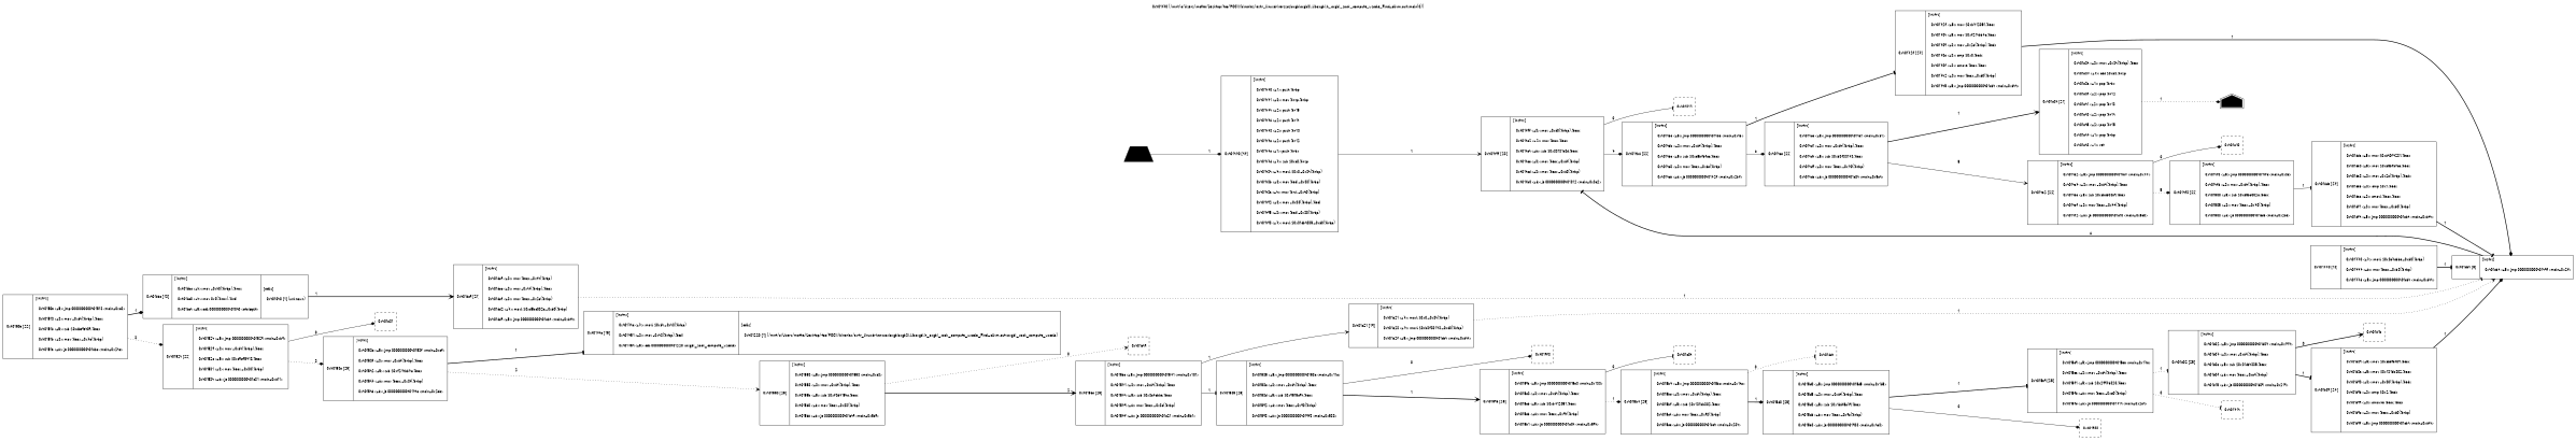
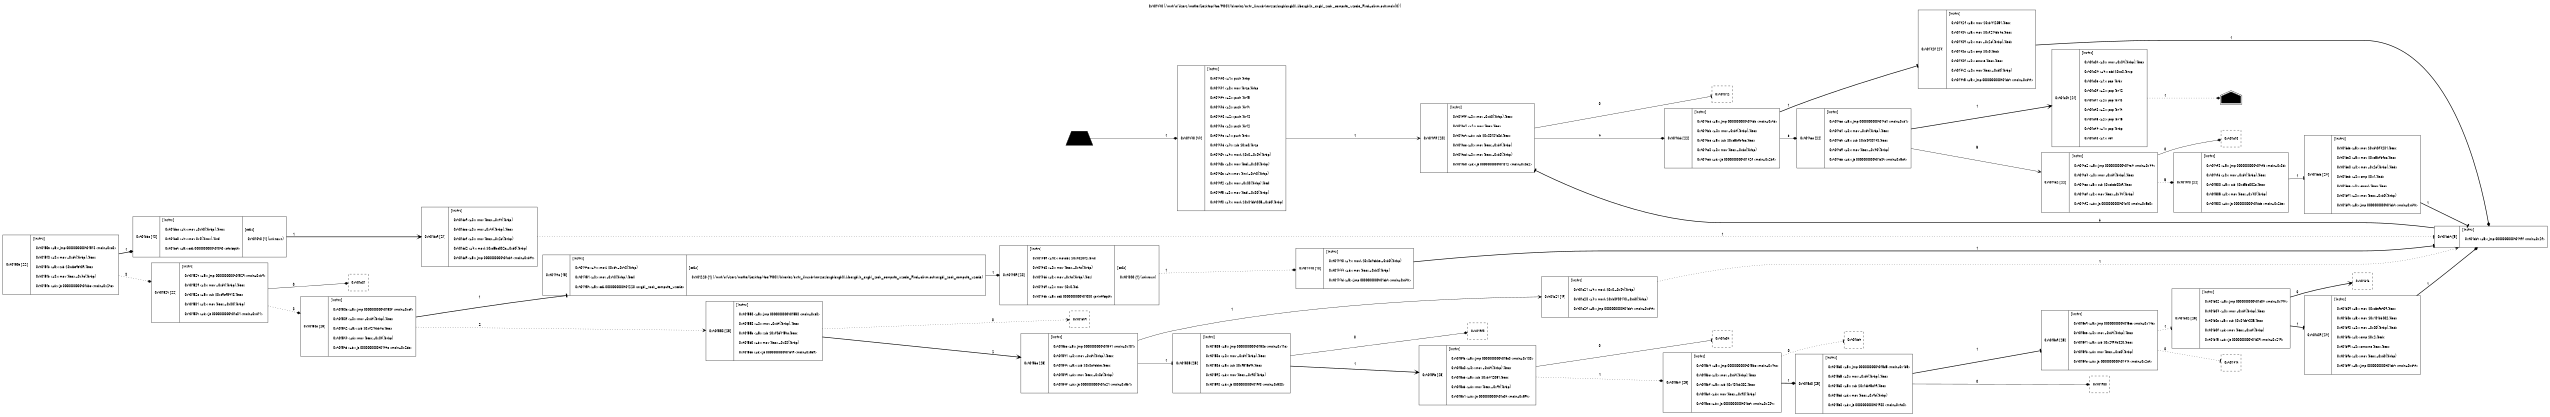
  digraph {
    fontname="Patrick Hand"
    label="0x401470 (/mnt/c/Users/mathe/Desktop/tcc/POCII/binaries/extr_linuxdriversscsicxgbicxgb3i..libcxgbi.h_cxgbi_sock_compute_wscale_Final-ollvm.out::main(0))"
    labelloc=t
    rankdir=LR
    node [fontname="Patrick Hand" shape=record]
    edge [arrowhead=diamond fontname="Patrick Hand" style=bold]
    Entry [fillcolor=black height=0.3 shape=trapezium style=filled width=0.3]
    n2 [label="{\n     0x401470 [47]\l\n     | [instrs]\l\n     &nbsp;&nbsp;0x401470 \<+1\>: push %rbp\l\n     &nbsp;&nbsp;0x401471 \<+3\>: mov %rsp,%rbp\l\n     &nbsp;&nbsp;0x401474 \<+2\>: push %r15\l\n     &nbsp;&nbsp;0x401476 \<+2\>: push %r14\l\n     &nbsp;&nbsp;0x401478 \<+2\>: push %r13\l\n     &nbsp;&nbsp;0x40147a \<+2\>: push %r12\l\n     &nbsp;&nbsp;0x40147c \<+1\>: push %rbx\l\n     &nbsp;&nbsp;0x40147d \<+7\>: sub $0xa8,%rsp\l\n     &nbsp;&nbsp;0x401484 \<+7\>: movl $0x0,-0x34(%rbp)\l\n     &nbsp;&nbsp;0x40148b \<+3\>: mov %edi,-0x38(%rbp)\l\n     &nbsp;&nbsp;0x40148e \<+4\>: mov %rsi,-0x40(%rbp)\l\n     &nbsp;&nbsp;0x401492 \<+3\>: mov -0x38(%rbp),%edi\l\n     &nbsp;&nbsp;0x401495 \<+3\>: mov %edi,-0x30(%rbp)\l\n     &nbsp;&nbsp;0x401498 \<+7\>: movl $0x31db4335,-0x60(%rbp)\l\n  }"]
    n3 [label="{\n     0x40149f [23]\l\n     | [instrs]\l\n     &nbsp;&nbsp;0x40149f \<+3\>: mov -0x60(%rbp),%eax\l\n     &nbsp;&nbsp;0x4014a2 \<+2\>: mov %eax,%ecx\l\n     &nbsp;&nbsp;0x4014a4 \<+6\>: sub $0x83181a3d,%ecx\l\n     &nbsp;&nbsp;0x4014aa \<+3\>: mov %eax,-0x64(%rbp)\l\n     &nbsp;&nbsp;0x4014ad \<+3\>: mov %ecx,-0x68(%rbp)\l\n     &nbsp;&nbsp;0x4014b0 \<+6\>: je 0000000000401812 \<main+0x3a2\>\l\n  }"]
    n4 [label="{\n     0x401812\l\n  }" style=dashed]
    n5 [label="{\n     0x4014b6 [22]\l\n     | [instrs]\l\n     &nbsp;&nbsp;0x4014b6 \<+5\>: jmp 00000000004014bb \<main+0x4b\>\l\n     &nbsp;&nbsp;0x4014bb \<+3\>: mov -0x64(%rbp),%eax\l\n     &nbsp;&nbsp;0x4014be \<+5\>: sub $0xa5bfbfac,%eax\l\n     &nbsp;&nbsp;0x4014c3 \<+3\>: mov %eax,-0x6c(%rbp)\l\n     &nbsp;&nbsp;0x4014c6 \<+6\>: je 000000000040172f \<main+0x2bf\>\l\n  }"]
    n6 [label="{\n     0x40172f [27]\l\n     | [instrs]\l\n     &nbsp;&nbsp;0x40172f \<+5\>: mov $0xb712051,%eax\l\n     &nbsp;&nbsp;0x401734 \<+5\>: mov $0xf214bb7c,%ecx\l\n     &nbsp;&nbsp;0x401739 \<+3\>: mov -0x2c(%rbp),%edx\l\n     &nbsp;&nbsp;0x40173c \<+3\>: cmp $0x0,%edx\l\n     &nbsp;&nbsp;0x40173f \<+3\>: cmove %ecx,%eax\l\n     &nbsp;&nbsp;0x401742 \<+3\>: mov %eax,-0x60(%rbp)\l\n     &nbsp;&nbsp;0x401745 \<+5\>: jmp 0000000000401ab4 \<main+0x644\>\l\n  }"]
    n7 [label="{\n     0x4014cc [22]\l\n     | [instrs]\l\n     &nbsp;&nbsp;0x4014cc \<+5\>: jmp 00000000004014d1 \<main+0x61\>\l\n     &nbsp;&nbsp;0x4014d1 \<+3\>: mov -0x64(%rbp),%eax\l\n     &nbsp;&nbsp;0x4014d4 \<+5\>: sub $0xb3f33173,%eax\l\n     &nbsp;&nbsp;0x4014d9 \<+3\>: mov %eax,-0x70(%rbp)\l\n     &nbsp;&nbsp;0x4014dc \<+6\>: je 0000000000401a34 \<main+0x5c4\>\l\n  }"]
    n8 [label="{\n     0x401ab4 [5]\l\n     | [instrs]\l\n     &nbsp;&nbsp;0x401ab4 \<+5\>: jmp 000000000040149f \<main+0x2f\>\l\n  }"]
    n9 [label="{\n     0x401a34 [21]\l\n     | [instrs]\l\n     &nbsp;&nbsp;0x401a34 \<+3\>: mov -0x34(%rbp),%eax\l\n     &nbsp;&nbsp;0x401a37 \<+7\>: add $0xa8,%rsp\l\n     &nbsp;&nbsp;0x401a3e \<+1\>: pop %rbx\l\n     &nbsp;&nbsp;0x401a3f \<+2\>: pop %r12\l\n     &nbsp;&nbsp;0x401a41 \<+2\>: pop %r13\l\n     &nbsp;&nbsp;0x401a43 \<+2\>: pop %r14\l\n     &nbsp;&nbsp;0x401a45 \<+2\>: pop %r15\l\n     &nbsp;&nbsp;0x401a47 \<+1\>: pop %rbp\l\n     &nbsp;&nbsp;0x401a48 \<+1\>: ret\l\n  }"]
    n10 [label="{\n     0x4014e2 [22]\l\n     | [instrs]\l\n     &nbsp;&nbsp;0x4014e2 \<+5\>: jmp 00000000004014e7 \<main+0x77\>\l\n     &nbsp;&nbsp;0x4014e7 \<+3\>: mov -0x64(%rbp),%eax\l\n     &nbsp;&nbsp;0x4014ea \<+5\>: sub $0xcbab0869,%eax\l\n     &nbsp;&nbsp;0x4014ef \<+3\>: mov %eax,-0x74(%rbp)\l\n     &nbsp;&nbsp;0x4014f2 \<+6\>: je 0000000000401a10 \<main+0x5a0\>\l\n  }"]
    Exit [fillcolor=black height=0.3 peripheries=2 shape=house style=filled width=0.3]
    n12 [label="{\n     0x401a10\l\n  }" style=dashed]
    n13 [label="{\n     0x4014f8 [22]\l\n     | [instrs]\l\n     &nbsp;&nbsp;0x4014f8 \<+5\>: jmp 00000000004014fd \<main+0x8d\>\l\n     &nbsp;&nbsp;0x4014fd \<+3\>: mov -0x64(%rbp),%eax\l\n     &nbsp;&nbsp;0x401500 \<+5\>: sub $0xd5bc002a,%eax\l\n     &nbsp;&nbsp;0x401505 \<+3\>: mov %eax,-0x78(%rbp)\l\n     &nbsp;&nbsp;0x401508 \<+6\>: je 00000000004016de \<main+0x26e\>\l\n  }"]
    n14 [label="{\n     0x401770 [18]\l\n     | [instrs]\l\n     &nbsp;&nbsp;0x401770 \<+7\>: movl $0x8a7cbbe,-0x60(%rbp)\l\n     &nbsp;&nbsp;0x401777 \<+6\>: mov %eax,-0xb8(%rbp)\l\n     &nbsp;&nbsp;0x40177d \<+5\>: jmp 0000000000401ab4 \<main+0x644\>\l\n  }"]
    n15 [label="{\n     0x4016de [27]\l\n     | [instrs]\l\n     &nbsp;&nbsp;0x4016de \<+5\>: mov $0x643f7281,%eax\l\n     &nbsp;&nbsp;0x4016e3 \<+5\>: mov $0xa5bfbfac,%ecx\l\n     &nbsp;&nbsp;0x4016e8 \<+3\>: mov -0x2c(%rbp),%edx\l\n     &nbsp;&nbsp;0x4016eb \<+3\>: cmp $0x1,%edx\l\n     &nbsp;&nbsp;0x4016ee \<+3\>: cmovl %ecx,%eax\l\n     &nbsp;&nbsp;0x4016f1 \<+3\>: mov %eax,-0x60(%rbp)\l\n     &nbsp;&nbsp;0x4016f4 \<+5\>: jmp 0000000000401ab4 \<main+0x644\>\l\n  }"]
+   n16 [label="{\n     0x401759 [23]\l\n     | [instrs]\l\n     &nbsp;&nbsp;0x401759 \<+10\>: movabs $0x4020f2,%rdi\l\n     &nbsp;&nbsp;0x401763 \<+3\>: mov %eax,-0x4c(%rbp)\l\n     &nbsp;&nbsp;0x401766 \<+3\>: mov -0x4c(%rbp),%esi\l\n     &nbsp;&nbsp;0x401769 \<+2\>: mov $0x0,%al\l\n     &nbsp;&nbsp;0x40176b \<+5\>: call 0000000000401030 \<printf@plt\>\l\n     | [calls]\l\n     &nbsp;&nbsp;0x401030 \{1\} (unknown)\l\n  }"]
    n17 [label="{\n     0x40150e [22]\l\n     | [instrs]\l\n     &nbsp;&nbsp;0x40150e \<+5\>: jmp 0000000000401513 \<main+0xa3\>\l\n     &nbsp;&nbsp;0x401513 \<+3\>: mov -0x64(%rbp),%eax\l\n     &nbsp;&nbsp;0x401516 \<+5\>: sub $0xd6e9e409,%eax\l\n     &nbsp;&nbsp;0x40151b \<+3\>: mov %eax,-0x7c(%rbp)\l\n     &nbsp;&nbsp;0x40151e \<+6\>: je 00000000004016bc \<main+0x24c\>\l\n  }"]
    n18 [label="{\n     0x4016bc [13]\l\n     | [instrs]\l\n     &nbsp;&nbsp;0x4016bc \<+4\>: mov -0x40(%rbp),%rax\l\n     &nbsp;&nbsp;0x4016c0 \<+4\>: mov 0x8(%rax),%rdi\l\n     &nbsp;&nbsp;0x4016c4 \<+5\>: call 0000000000401040 \<atoi@plt\>\l\n     | [calls]\l\n     &nbsp;&nbsp;0x401040 \{1\} (unknown)\l\n  }"]
    n19 [label="{\n     0x401524 [22]\l\n     | [instrs]\l\n     &nbsp;&nbsp;0x401524 \<+5\>: jmp 0000000000401529 \<main+0xb9\>\l\n     &nbsp;&nbsp;0x401529 \<+3\>: mov -0x64(%rbp),%eax\l\n     &nbsp;&nbsp;0x40152c \<+5\>: sub $0xd9cf5718,%eax\l\n     &nbsp;&nbsp;0x401531 \<+3\>: mov %eax,-0x80(%rbp)\l\n     &nbsp;&nbsp;0x401534 \<+6\>: je 0000000000401a81 \<main+0x611\>\l\n  }"]
    n20 [label="{\n     0x4016c9 [21]\l\n     | [instrs]\l\n     &nbsp;&nbsp;0x4016c9 \<+3\>: mov %eax,-0x44(%rbp)\l\n     &nbsp;&nbsp;0x4016cc \<+3\>: mov -0x44(%rbp),%eax\l\n     &nbsp;&nbsp;0x4016cf \<+3\>: mov %eax,-0x2c(%rbp)\l\n     &nbsp;&nbsp;0x4016d2 \<+7\>: movl $0xd5bc002a,-0x60(%rbp)\l\n     &nbsp;&nbsp;0x4016d9 \<+5\>: jmp 0000000000401ab4 \<main+0x644\>\l\n  }"]
    n21 [label="{\n     0x401a81\l\n  }" style=dashed]
    n22 [label="{\n     0x40153a [25]\l\n     | [instrs]\l\n     &nbsp;&nbsp;0x40153a \<+5\>: jmp 000000000040153f \<main+0xcf\>\l\n     &nbsp;&nbsp;0x40153f \<+3\>: mov -0x64(%rbp),%eax\l\n     &nbsp;&nbsp;0x401542 \<+5\>: sub $0xf214bb7c,%eax\l\n     &nbsp;&nbsp;0x401547 \<+6\>: mov %eax,-0x84(%rbp)\l\n     &nbsp;&nbsp;0x40154d \<+6\>: je 000000000040174a \<main+0x2da\>\l\n  }"]
    n23 [label="{\n     0x40174a [15]\l\n     | [instrs]\l\n     &nbsp;&nbsp;0x40174a \<+7\>: movl $0x64,-0x48(%rbp)\l\n     &nbsp;&nbsp;0x401751 \<+3\>: mov -0x48(%rbp),%edi\l\n     &nbsp;&nbsp;0x401754 \<+5\>: call 0000000000401220 \<cxgbi_sock_compute_wscale\>\l\n     | [calls]\l\n     &nbsp;&nbsp;0x401220 \{1\} (/mnt/c/Users/mathe/Desktop/tcc/POCII/binaries/extr_linuxdriversscsicxgbicxgb3i..libcxgbi.h_cxgbi_sock_compute_wscale_Final-ollvm.out::cxgbi_sock_compute_wscale)\l\n  }"]
    n24 [label="{\n     0x401553 [25]\l\n     | [instrs]\l\n     &nbsp;&nbsp;0x401553 \<+5\>: jmp 0000000000401558 \<main+0xe8\>\l\n     &nbsp;&nbsp;0x401558 \<+3\>: mov -0x64(%rbp),%eax\l\n     &nbsp;&nbsp;0x40155b \<+5\>: sub $0xf3d7154c,%eax\l\n     &nbsp;&nbsp;0x401560 \<+6\>: mov %eax,-0x88(%rbp)\l\n     &nbsp;&nbsp;0x401566 \<+6\>: je 0000000000401a49 \<main+0x5d9\>\l\n  }"]
    n25 [label="{\n     0x401a49\l\n  }" style=dashed]
    n26 [label="{\n     0x40156c [25]\l\n     | [instrs]\l\n     &nbsp;&nbsp;0x40156c \<+5\>: jmp 0000000000401571 \<main+0x101\>\l\n     &nbsp;&nbsp;0x401571 \<+3\>: mov -0x64(%rbp),%eax\l\n     &nbsp;&nbsp;0x401574 \<+5\>: sub $0x8a7cbbe,%eax\l\n     &nbsp;&nbsp;0x401579 \<+6\>: mov %eax,-0x8c(%rbp)\l\n     &nbsp;&nbsp;0x40157f \<+6\>: je 0000000000401a21 \<main+0x5b1\>\l\n  }"]
    n27 [label="{\n     0x40161b\l\n  }" style=dashed]
    n28 [label="{\n     0x401a21 [19]\l\n     | [instrs]\l\n     &nbsp;&nbsp;0x401a21 \<+7\>: movl $0x0,-0x34(%rbp)\l\n     &nbsp;&nbsp;0x401a28 \<+7\>: movl $0xb3f33173,-0x60(%rbp)\l\n     &nbsp;&nbsp;0x401a2f \<+5\>: jmp 0000000000401ab4 \<main+0x644\>\l\n  }"]
    n29 [label="{\n     0x401585 [25]\l\n     | [instrs]\l\n     &nbsp;&nbsp;0x401585 \<+5\>: jmp 000000000040158a \<main+0x11a\>\l\n     &nbsp;&nbsp;0x40158a \<+3\>: mov -0x64(%rbp),%eax\l\n     &nbsp;&nbsp;0x40158d \<+5\>: sub $0x9515c94,%eax\l\n     &nbsp;&nbsp;0x401592 \<+6\>: mov %eax,-0x90(%rbp)\l\n     &nbsp;&nbsp;0x401598 \<+6\>: je 00000000004019f8 \<main+0x588\>\l\n  }"]
    n30 [label="{\n     0x401689 [27]\l\n     | [instrs]\l\n     &nbsp;&nbsp;0x401689 \<+5\>: mov $0xd6e9e409,%eax\l\n     &nbsp;&nbsp;0x40168e \<+5\>: mov $0x131bb302,%ecx\l\n     &nbsp;&nbsp;0x401693 \<+3\>: mov -0x30(%rbp),%edx\l\n     &nbsp;&nbsp;0x401696 \<+3\>: cmp $0x2,%edx\l\n     &nbsp;&nbsp;0x401699 \<+3\>: cmovne %ecx,%eax\l\n     &nbsp;&nbsp;0x40169c \<+3\>: mov %eax,-0x60(%rbp)\l\n     &nbsp;&nbsp;0x40169f \<+5\>: jmp 0000000000401ab4 \<main+0x644\>\l\n  }"]
    n31 [label="{\n     0x4019f8\l\n  }" style=dashed]
    n32 [label="{\n     0x40159e [25]\l\n     | [instrs]\l\n     &nbsp;&nbsp;0x40159e \<+5\>: jmp 00000000004015a3 \<main+0x133\>\l\n     &nbsp;&nbsp;0x4015a3 \<+3\>: mov -0x64(%rbp),%eax\l\n     &nbsp;&nbsp;0x4015a6 \<+5\>: sub $0xb712051,%eax\l\n     &nbsp;&nbsp;0x4015ab \<+6\>: mov %eax,-0x94(%rbp)\l\n     &nbsp;&nbsp;0x4015b1 \<+6\>: je 0000000000401a04 \<main+0x594\>\l\n  }"]
    n33 [label="{\n     0x401602 [25]\l\n     | [instrs]\l\n     &nbsp;&nbsp;0x401602 \<+5\>: jmp 0000000000401607 \<main+0x197\>\l\n     &nbsp;&nbsp;0x401607 \<+3\>: mov -0x64(%rbp),%eax\l\n     &nbsp;&nbsp;0x40160a \<+5\>: sub $0x31db4335,%eax\l\n     &nbsp;&nbsp;0x40160f \<+6\>: mov %eax,-0xa4(%rbp)\l\n     &nbsp;&nbsp;0x401615 \<+6\>: je 0000000000401689 \<main+0x219\>\l\n  }"]
    n34 [label="{\n     0x401a04\l\n  }" style=dashed]
    n35 [label="{\n     0x4015b7 [25]\l\n     | [instrs]\l\n     &nbsp;&nbsp;0x4015b7 \<+5\>: jmp 00000000004015bc \<main+0x14c\>\l\n     &nbsp;&nbsp;0x4015bc \<+3\>: mov -0x64(%rbp),%eax\l\n     &nbsp;&nbsp;0x4015bf \<+5\>: sub $0x131bb302,%eax\l\n     &nbsp;&nbsp;0x4015c4 \<+6\>: mov %eax,-0x98(%rbp)\l\n     &nbsp;&nbsp;0x4015ca \<+6\>: je 00000000004016a4 \<main+0x234\>\l\n  }"]
    n36 [label="{\n     0x401714\l\n  }" style=dashed]
    n37 [label="{\n     0x4016a4\l\n  }" style=dashed]
    n38 [label="{\n     0x4015d0 [25]\l\n     | [instrs]\l\n     &nbsp;&nbsp;0x4015d0 \<+5\>: jmp 00000000004015d5 \<main+0x165\>\l\n     &nbsp;&nbsp;0x4015d5 \<+3\>: mov -0x64(%rbp),%eax\l\n     &nbsp;&nbsp;0x4015d8 \<+5\>: sub $0x16645a79,%eax\l\n     &nbsp;&nbsp;0x4015dd \<+6\>: mov %eax,-0x9c(%rbp)\l\n     &nbsp;&nbsp;0x4015e3 \<+6\>: je 0000000000401938 \<main+0x4c8\>\l\n  }"]
    n39 [label="{\n     0x4015e9 [25]\l\n     | [instrs]\l\n     &nbsp;&nbsp;0x4015e9 \<+5\>: jmp 00000000004015ee \<main+0x17e\>\l\n     &nbsp;&nbsp;0x4015ee \<+3\>: mov -0x64(%rbp),%eax\l\n     &nbsp;&nbsp;0x4015f1 \<+5\>: sub $0x2997b820,%eax\l\n     &nbsp;&nbsp;0x4015f6 \<+6\>: mov %eax,-0xa0(%rbp)\l\n     &nbsp;&nbsp;0x4015fc \<+6\>: je 0000000000401714 \<main+0x2a4\>\l\n  }"]
    n40 [label="{\n     0x401938\l\n  }" style=dashed]
    Entry -> n2 [label=" 1" style=solid]
    n2 -> n3 [arrowhead=vee label=" 1" style=solid]
    n3 -> n4 [arrowhead=tee label=" 0" style=solid]
    n3 -> n5 [label=" 7" style=solid]
    n5 -> n6 [arrowhead=tee label=" 1"]
    n5 -> n7 [label=" 6" style=solid]
    n6 -> n8 [label=" 1"]
    n7 -> n9 [arrowhead=vee label=" 1"]
    n7 -> n10 [arrowhead=vee label=" 5" style=solid]
    n8 -> n3 [arrowhead=tee label=" 6"]
    n9 -> Exit [label=" 1" style=dotted]
    n10 -> n12 [label=" 0" style=solid]
    n10 -> n13 [label=" 5" style=dotted]
    n13 -> n15 [arrowhead=tee label=" 1" style=solid]
    n14 -> n8 [arrowhead=tee label=" 1"]
    n15 -> n8 [arrowhead=tee label=" 1"]
+   n16 -> n14 [label=" 1" style=dotted]
    n17 -> n18 [label=" 1"]
    n17 -> n19 [label=" 3" style=dotted]
    n18 -> n20 [arrowhead=vee label=" 1"]
    n19 -> n21 [label=" 0" style=solid]
    n19 -> n22 [label=" 3" style=dotted]
    n20 -> n8 [arrowhead=tee label=" 1" style=dotted]
    n22 -> n23 [arrowhead=tee label=" 1"]
    n22 -> n24 [arrowhead=vee label=" 2" style=dotted]
+   n23 -> n16 [label=" 1" style=solid]
    n24 -> n25 [arrowhead=vee label=" 0" style=dotted]
    n24 -> n26 [arrowhead=vee label=" 2"]
    n26 -> n28 [arrowhead=vee label=" 1" style=solid]
    n26 -> n29 [arrowhead=tee label=" 1" style=solid]
    n28 -> n8 [arrowhead=vee label=" 1" style=dotted]
    n29 -> n31 [label=" 0" style=solid]
    n29 -> n32 [arrowhead=vee label=" 1"]
    n30 -> n8 [label=" 1"]
    n32 -> n34 [arrowhead=tee label=" 0" style=solid]
    n32 -> n35 [label=" 1" style=dotted]
    n33 -> n27 [arrowhead=vee label=" 0"]
    n33 -> n30 [arrowhead=tee label=" 1"]
    n35 -> n37 [arrowhead=tee label=" 0" style=dotted]
    n35 -> n38 [label=" 1"]
    n38 -> n39 [arrowhead=tee label=" 1"]
    n38 -> n40 [label=" 0" style=solid]
    n39 -> n33 [arrowhead=tee label=" 1" style=dotted]
    n39 -> n36 [arrowhead=tee label=" 0" style=dotted]
  }
